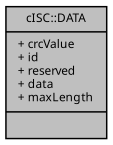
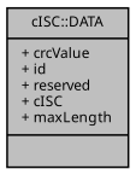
  digraph {
-   n1 [color=black fillcolor=grey75 fontcolor=black fontname=Sans fontsize=8 height=0.2 label="{cISC::DATA\n|+ crcValue\l+ id\l+ reserved\l+ data\l+ maxLength\l|}" shape=record style=filled width=0.4]
+   n1 [color=black fillcolor=grey75 fontcolor=black fontname=Sans fontsize=8 height=0.2 label="{cISC::DATA\n|+ crcValue\l+ id\l+ reserved\l+ cISC\l+ maxLength\l|}" shape=record style=filled width=0.4]
  }
